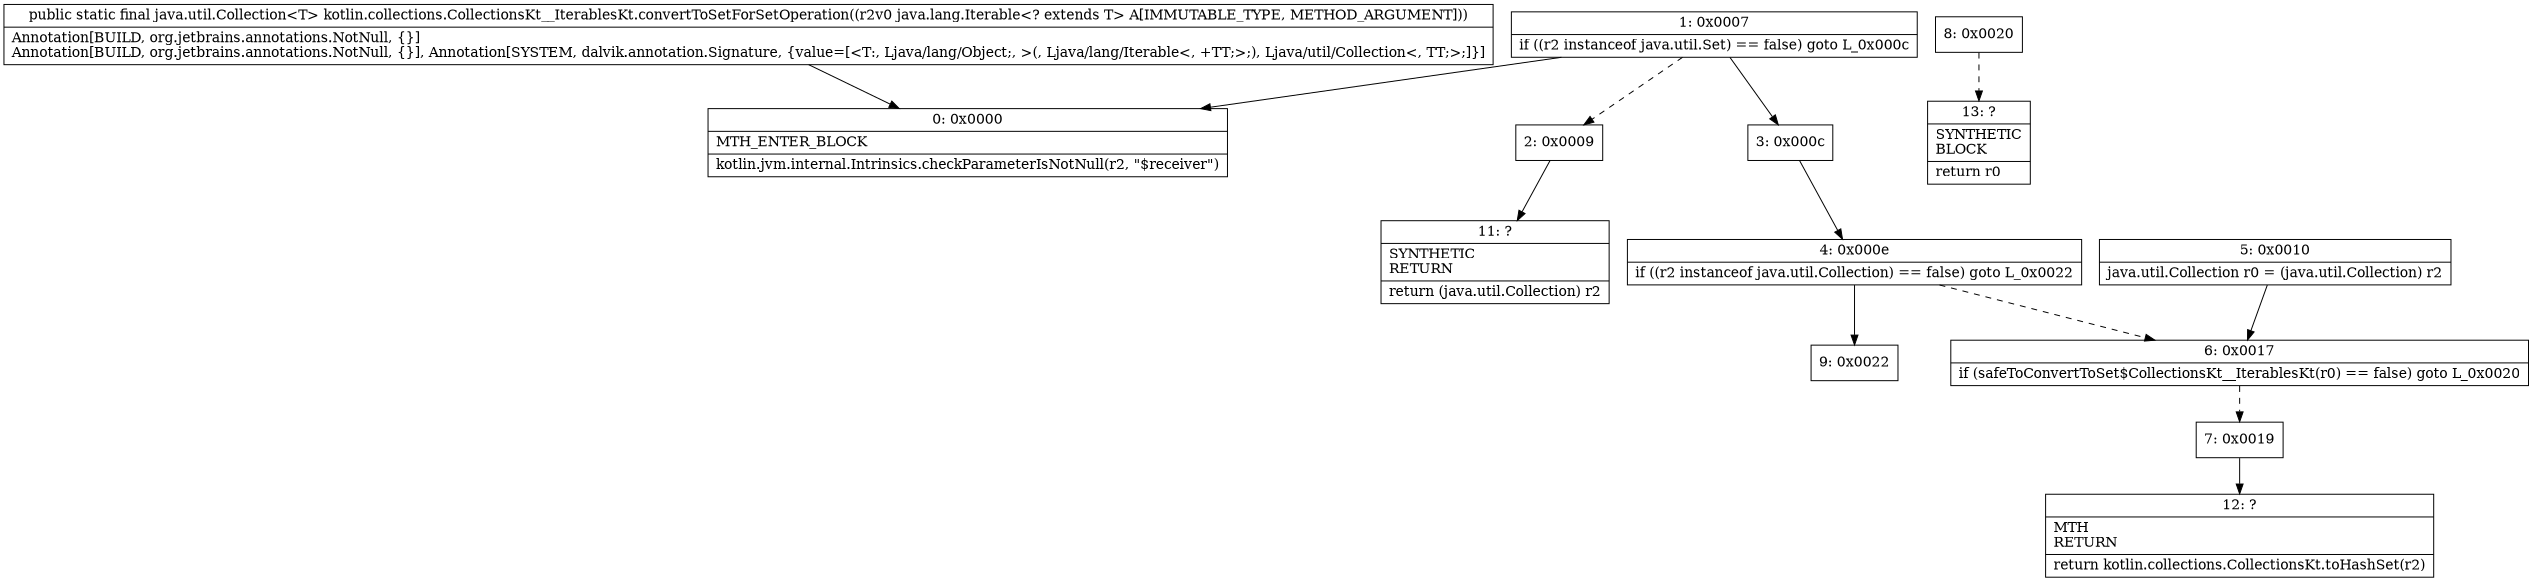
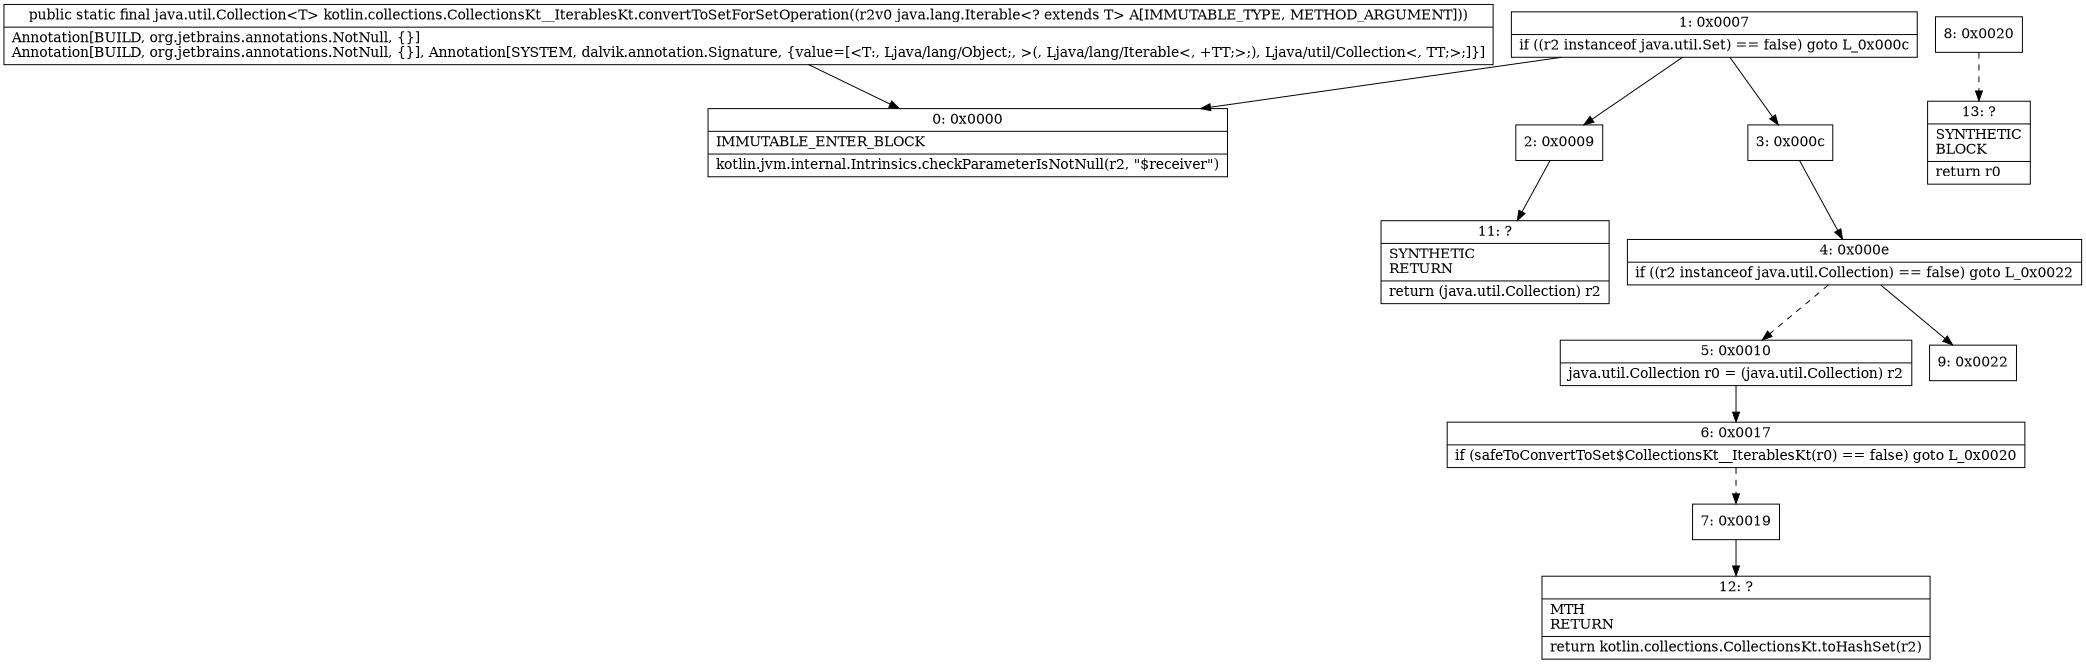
  digraph {
    node [shape=record]
-   n1 [label="{0\:\ 0x0000|MTH_ENTER_BLOCK\l|kotlin.jvm.internal.Intrinsics.checkParameterIsNotNull(r2, \"$receiver\")\l}"]
+   n1 [label="{0\:\ 0x0000|IMMUTABLE_ENTER_BLOCK\l|kotlin.jvm.internal.Intrinsics.checkParameterIsNotNull(r2, \"$receiver\")\l}"]
    n2 [label="{1\:\ 0x0007|if ((r2 instanceof java.util.Set) == false) goto L_0x000c\l}"]
    n3 [label="{2\:\ 0x0009}"]
    n4 [label="{3\:\ 0x000c}"]
    n5 [label="{11\:\ ?|SYNTHETIC\lRETURN\l|return (java.util.Collection) r2\l}"]
    n6 [label="{4\:\ 0x000e|if ((r2 instanceof java.util.Collection) == false) goto L_0x0022\l}"]
    n7 [label="{5\:\ 0x0010|java.util.Collection r0 = (java.util.Collection) r2\l}"]
    n8 [label="{9\:\ 0x0022}"]
    n9 [label="{6\:\ 0x0017|if (safeToConvertToSet$CollectionsKt__IterablesKt(r0) == false) goto L_0x0020\l}"]
    n10 [label="{7\:\ 0x0019}"]
    n11 [label="{12\:\ ?|MTH\lRETURN\l|return kotlin.collections.CollectionsKt.toHashSet(r2)\l}"]
    n12 [label="{8\:\ 0x0020}"]
    n13 [label="{13\:\ ?|SYNTHETIC\lBLOCK\l|return r0\l}"]
    n14 [label="{public static final java.util.Collection\<T\> kotlin.collections.CollectionsKt__IterablesKt.convertToSetForSetOperation((r2v0 java.lang.Iterable\<? extends T\> A[IMMUTABLE_TYPE, METHOD_ARGUMENT]))  | Annotation[BUILD, org.jetbrains.annotations.NotNull, \{\}]\lAnnotation[BUILD, org.jetbrains.annotations.NotNull, \{\}], Annotation[SYSTEM, dalvik.annotation.Signature, \{value=[\<T:, Ljava\/lang\/Object;, \>(, Ljava\/lang\/Iterable\<, +TT;\>;), Ljava\/util\/Collection\<, TT;\>;]\}]\l}"]
    n2 -> n1
-   n2 -> n3 [style=dashed]
+   n2 -> n3 [style=solid]
    n2 -> n4
    n3 -> n5
    n4 -> n6
-   n6 -> n9 [style=dashed]
+   n6 -> n7 [style=dashed]
    n6 -> n8
    n7 -> n9
    n9 -> n10 [style=dashed]
    n10 -> n11
    n12 -> n13 [style=dashed]
    n14 -> n1
  }
